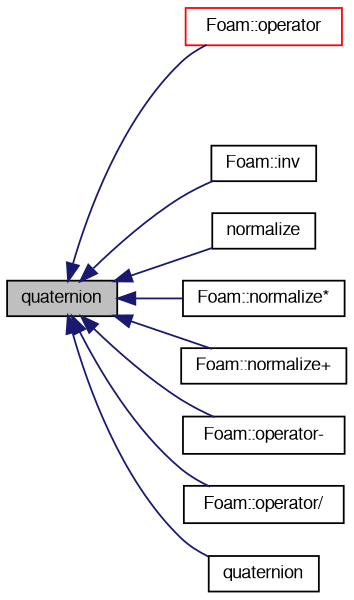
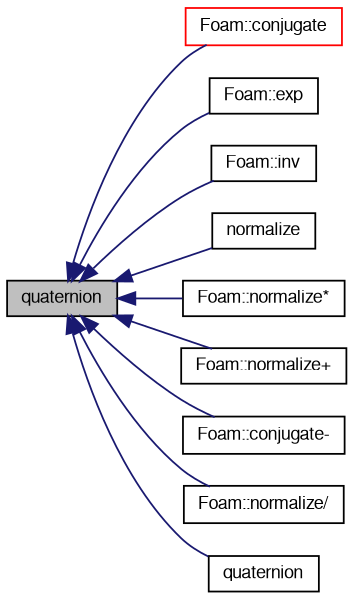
  digraph {
    rankdir=LR
    node [color=black fontname=FreeSans fontsize=10 shape=record]
    edge [color=midnightblue dir=back fontname=FreeSans fontsize=10 labelfontname=FreeSans labelfontsize=10 style=solid]
    n1 [fillcolor=grey75 fontcolor=black height=0.2 label=quaternion style=filled width=0.4]
-   n2 [color=red height=0.2 label="Foam::operator" width=0.4]
+   n2 [color=red height=0.2 label="Foam::conjugate" width=0.4]
+   n3 [height=0.2 label="Foam::exp" width=0.4]
    n4 [height=0.2 label="Foam::inv" width=0.4]
    n5 [height=0.2 label=normalize width=0.4]
    n6 [height=0.2 label="Foam::normalize*" width=0.4]
    n7 [height=0.2 label="Foam::normalize+" width=0.4]
-   n8 [height=0.2 label="Foam::operator-" width=0.4]
-   n9 [height=0.2 label="Foam::operator/" width=0.4]
+   n8 [height=0.2 label="Foam::conjugate-" width=0.4]
+   n9 [height=0.2 label="Foam::normalize/" width=0.4]
    n10 [height=0.2 label=quaternion width=0.4]
    n1 -> n2
+   n1 -> n3
    n1 -> n4
    n1 -> n5
    n1 -> n6
    n1 -> n7
    n1 -> n8
    n1 -> n9
    n1 -> n10
  }
